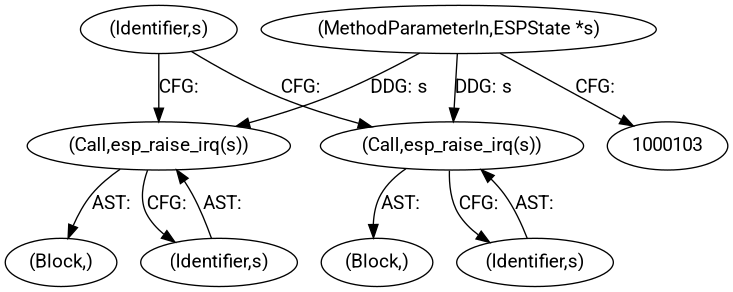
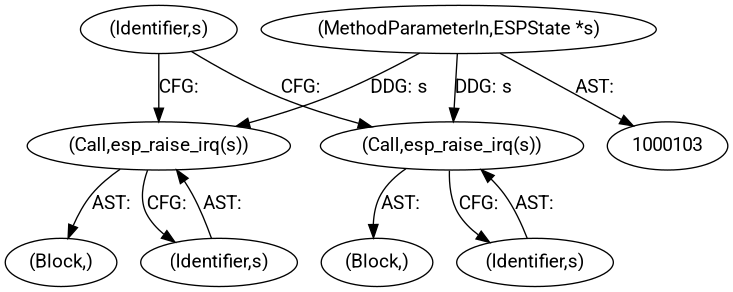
  digraph {
    fontname=Roboto
    node [fontname=Roboto]
    edge [fontname=Roboto]
    n1 [label="(MethodParameterIn,ESPState *s)"]
    n2 [label="(Call,esp_raise_irq(s))"]
    n3 [label="(Call,esp_raise_irq(s))"]
    1000103
    n5 [label="(Block,)"]
    n6 [label="(Identifier,s)"]
    n7 [label="(Block,)"]
    n8 [label="(Identifier,s)"]
    n9 [label="(Identifier,s)"]
    n1 -> n2 [label="DDG: s"]
    n1 -> n3 [label="DDG: s"]
-   n1 -> 1000103 [label="CFG: "]
+   n1 -> 1000103 [label="AST: "]
    n2 -> n5 [label="AST: "]
    n2 -> n6 [label="CFG: "]
    n3 -> n7 [label="AST: "]
    n3 -> n8 [label="CFG: "]
    n6 -> n2 [label="AST: "]
    n8 -> n3 [label="AST: "]
    n9 -> n2 [label="CFG: "]
    n9 -> n3 [label="CFG: "]
  }
